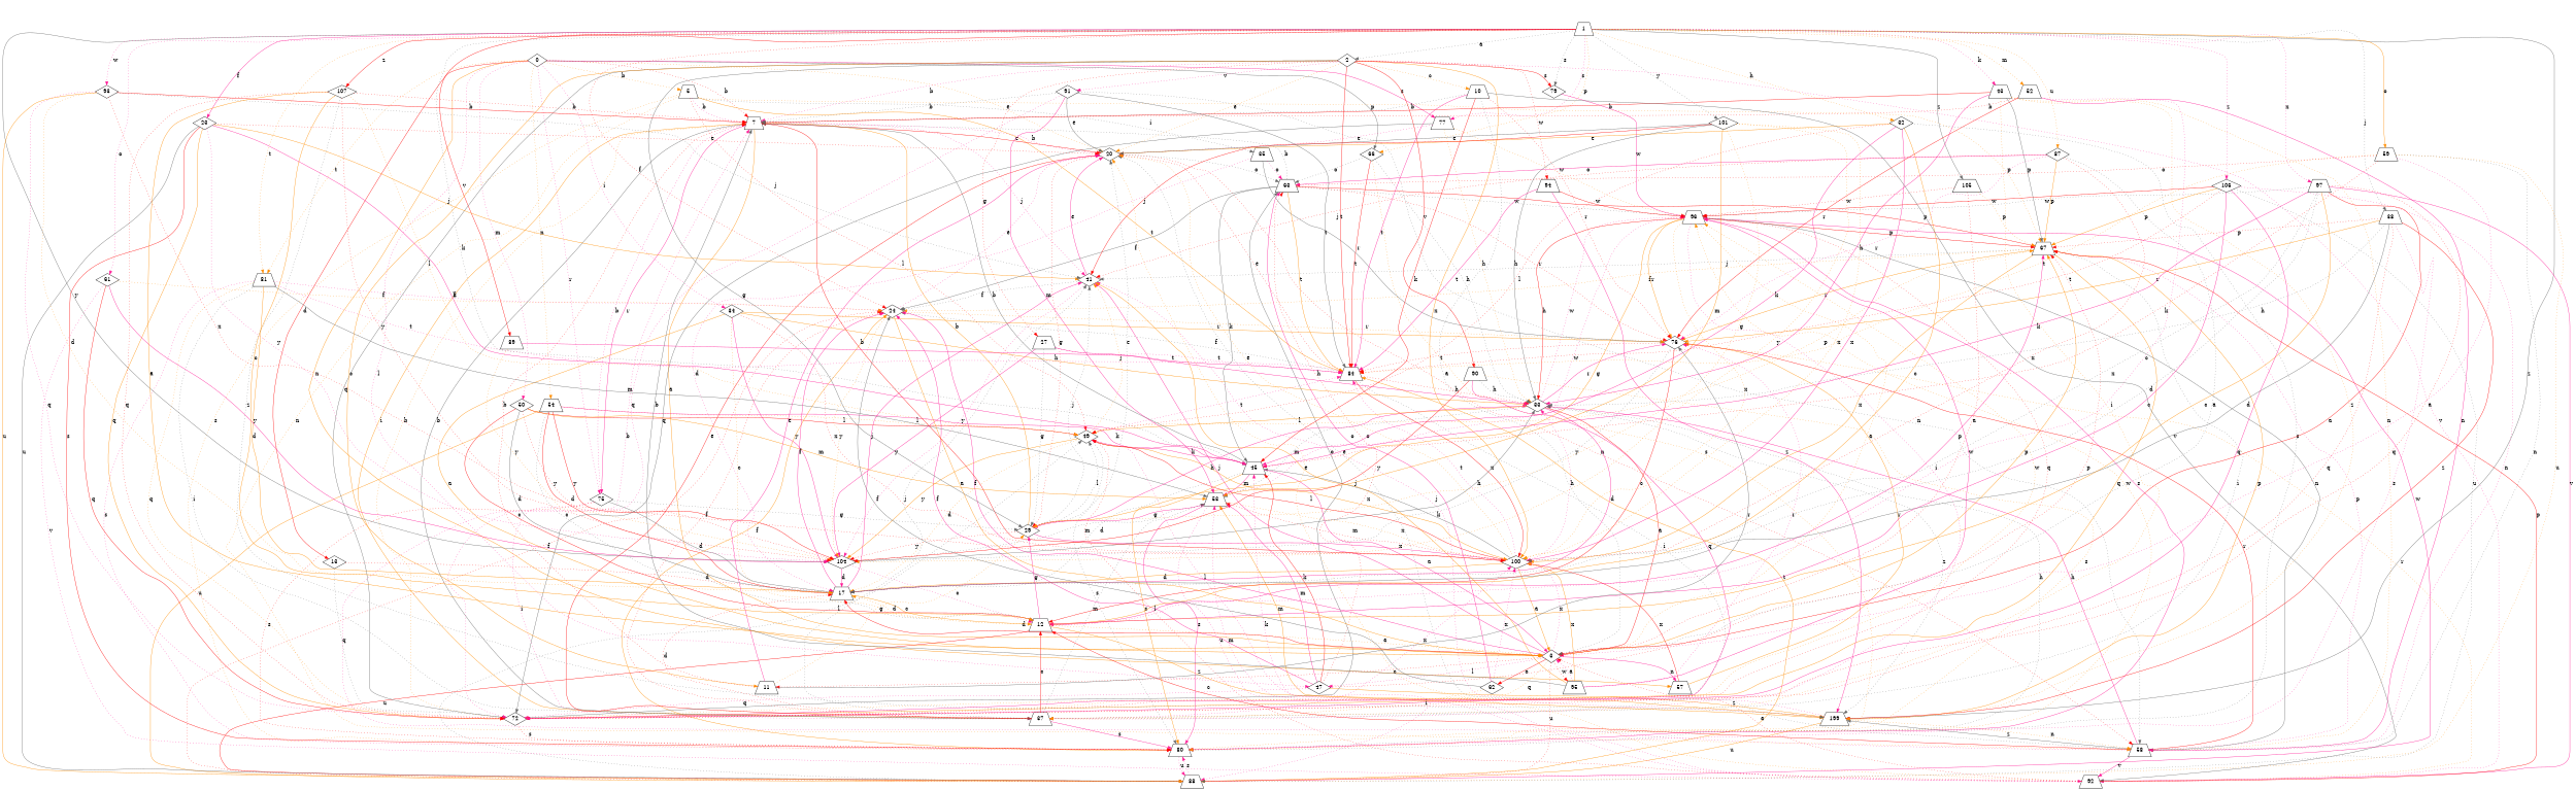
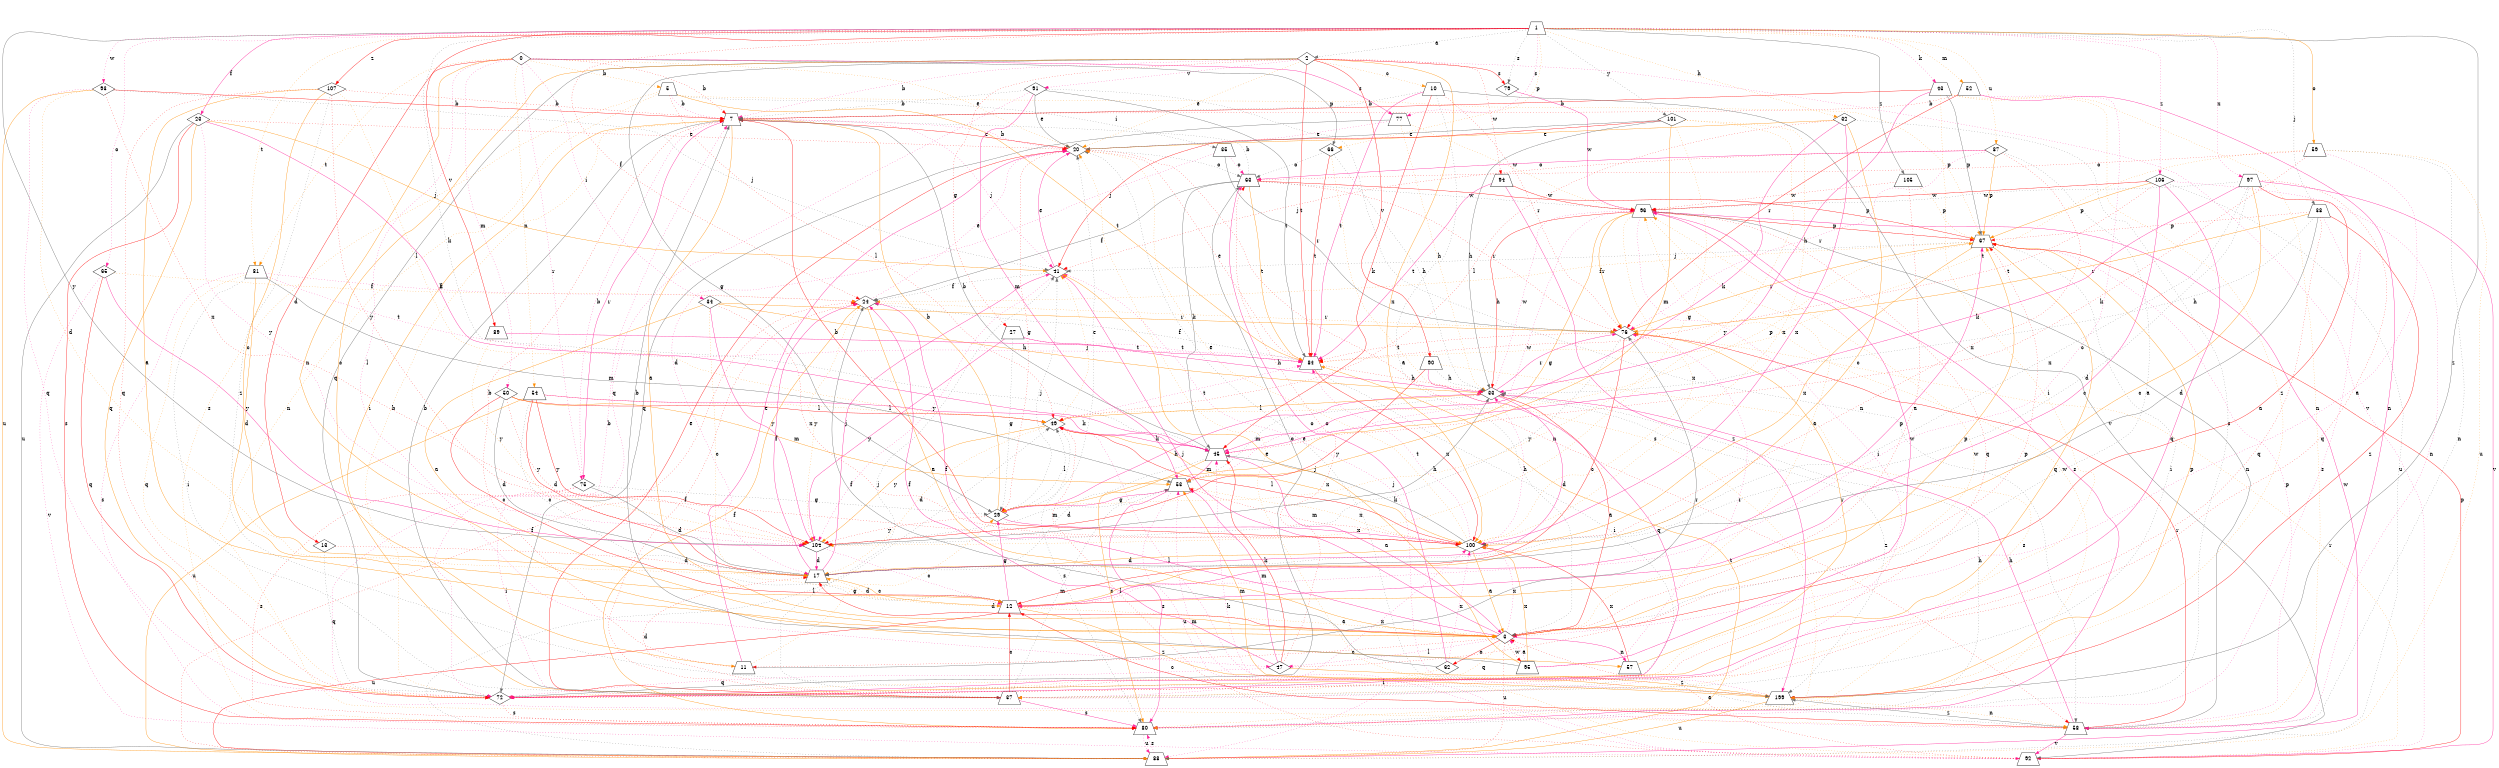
  strict digraph {
    node [shape=trapezium]
    edge [color=deeppink style=dotted]
    0 [shape=diamond]
    5
    7
    13 [shape=diamond]
    20 [shape=diamond]
    34 [shape=diamond]
    47 [shape=diamond]
    50 [shape=diamond]
    54
    57
    66 [shape=diamond]
    75 [shape=diamond]
    77
    81
    84
    67
    35
    49 [shape=diamond]
    58
    80
    3 [shape=diamond]
    41 [shape=diamond]
    37
    72 [shape=diamond]
    17
    29 [shape=diamond]
    63
    104 [shape=diamond]
    100 [shape=diamond]
    76 [shape=diamond]
    12
    33 [shape=diamond]
    24 [shape=diamond]
    45
    n35 [label=199]
    53
    88
    96
    1
    2 [shape=diamond]
    23 [shape=diamond]
    32 [shape=diamond]
    38
    43
    52
    59
-   61 [shape=diamond]
+   61 [shape=diamond label=65]
    79 [shape=diamond]
    87 [shape=diamond]
    89
    93 [shape=diamond]
    97
    101 [shape=diamond]
    105
    106 [shape=diamond]
    107 [shape=diamond]
    10
    11
    27
    90
    91 [shape=diamond]
    92
    94
    62 [shape=diamond]
    95
    0 -> 5 [color=darkorange label=b]
    0 -> 7 [color=red label=b]
    0 -> 13 [color=red label=d style=solid]
    0 -> 20 [color=darkorange label=e]
    0 -> 34 [label=i]
    0 -> 47 [label=l]
    0 -> 50 [label=m]
    0 -> 54 [color=darkorange label=n]
    0 -> 57 [color=darkorange label=n style=solid]
    0 -> 66 [color=gray40 label=p style=solid]
    0 -> 75 [label=r]
    0 -> 77 [label=s style=solid]
    0 -> 81 [color=darkorange label=t]
    5 -> 7 [label=b]
    5 -> 84 [color=darkorange label=t style=solid]
    5 -> 67 [color=darkorange label=p]
    5 -> 35 [color=gray40 label=i]
    5 -> 49 [color=red label=l]
    5 -> 58 [color=darkorange label=n]
    5 -> 80 [color=darkorange label=s]
    7 -> 20 [color=red label=e style=solid]
    7 -> 75 [label=r style=solid]
    7 -> 3 [color=darkorange label=a style=solid]
    7 -> 41 [label=j]
    7 -> 37 [color=darkorange label=i style=solid]
    13 -> 72 [color=gray40 label=q]
    13 -> 17 [color=red label=d]
    20 -> 7 [label=b]
    20 -> 58 [color=red label=n]
    20 -> 29 [color=red label=g]
    20 -> 63 [color=gray40 label=o]
    34 -> 3 [color=darkorange label=a style=solid]
    34 -> 104 [label=y style=solid]
    34 -> 100 [color=red label=x]
    34 -> 76 [color=darkorange label=r style=solid]
    34 -> 12 [color=darkorange label=c]
    34 -> 33 [color=darkorange label=h style=solid]
    47 -> 67 [color=red label=p]
    47 -> 72 [label=q]
    47 -> 63 [color=red label=o]
    47 -> 24 [label=f style=solid]
    47 -> 45 [color=red label=k style=solid]
    47 -> n35 [color=darkorange label=z style=solid]
    47 -> 53 [label=m style=solid]
    50 -> 49 [color=red label=l style=solid]
    50 -> 17 [color=gray40 label=d style=solid]
    50 -> 104 [color=red label=y]
    50 -> 12 [color=red label=c style=solid]
    50 -> 53 [color=darkorange label=m style=solid]
    54 -> 49 [color=darkorange label=l]
    54 -> 17 [color=red label=d style=solid]
    54 -> 104 [color=red label=y style=solid]
    54 -> 12 [color=gray40 label=c]
    54 -> 45 [label=k style=solid]
    54 -> 88 [color=darkorange label=u style=solid]
    57 -> 100 [color=red label=x style=solid]
    57 -> 76 [color=darkorange label=r style=solid]
    66 -> 84 [color=red label=t style=solid]
    66 -> 80 [color=darkorange label=s]
    66 -> 63 [color=gray40 label=o]
    66 -> 33 [color=gray40 label=h]
    75 -> 7 [label=b]
    75 -> 80 [color=red label=s]
    75 -> 37 [label=i]
    75 -> 17 [color=gray40 label=d style=solid]
    75 -> 29 [color=gray40 label=g]
    77 -> 20 [label=e]
    77 -> 72 [color=gray40 label=q style=solid]
    77 -> 33 [color=darkorange label=h]
    77 -> 96 [color=darkorange label=w]
    81 -> 84 [label=t]
    81 -> 80 [label=s]
    81 -> 37 [color=gray40 label=i]
    81 -> 72 [color=darkorange label=q]
    81 -> 17 [color=darkorange label=d style=solid]
    81 -> 24 [label=f]
    81 -> 53 [color=gray40 label=m style=solid]
    84 -> 20 [color=red label=e]
    84 -> 37 [color=gray40 label=i]
    84 -> 100 [color=red label=x style=solid]
    84 -> 33 [color=red label=h]
    84 -> 24 [color=gray40 label=f]
    67 -> 41 [color=gray40 label=j]
    67 -> 37 [color=gray40 label=i]
    67 -> 72 [color=darkorange label=q style=solid]
    67 -> 100 [color=darkorange label=x style=solid]
    67 -> 76 [color=darkorange label=r style=solid]
    67 -> 24 [color=darkorange label=f]
    35 -> 17 [label=d]
    35 -> 63 [label=o]
    35 -> 76 [color=gray40 label=r style=solid]
    49 -> 84 [label=t]
    49 -> 67 [color=darkorange label=p]
    49 -> 80 [color=gray40 label=s]
    49 -> 41 [color=darkorange label=j]
    49 -> 17 [color=darkorange label=d]
    49 -> 104 [color=darkorange label=y style=solid]
    49 -> 100 [color=darkorange label=x style=solid]
    49 -> 45 [label=k style=solid]
    58 -> 7 [label=b]
    58 -> 20 [color=gray40 label=e]
    58 -> 67 [label=p]
    58 -> 76 [color=red label=r style=solid]
    58 -> 12 [color=red label=c style=solid]
    58 -> 33 [label=h style=solid]
    58 -> n35 [color=gray40 label=z style=solid]
    58 -> 92 [label=v style=solid]
    80 -> 33 [color=gray40 label=h]
    80 -> 24 [color=darkorange label=f style=solid]
    80 -> 88 [label=u]
    80 -> 96 [color=darkorange label=w]
    3 -> 47 [label=l]
    3 -> 57 [label=n style=solid]
    3 -> 67 [color=darkorange label=p style=solid]
    3 -> 41 [label=j style=solid]
    3 -> 72 [color=darkorange label=q]
    3 -> 17 [color=red label=d style=solid]
    3 -> 100 [label=x]
    3 -> 24 [label=f style=solid]
    3 -> 88 [color=red label=u]
    3 -> 11 [color=red label=c]
    3 -> 62 [color=red label=o style=solid]
    3 -> 95 [color=red label=w]
    41 -> 20 [label=e style=solid]
    41 -> 104 [label=y]
    41 -> 24 [color=gray40 label=f]
    37 -> 7 [color=gray40 label=b style=solid]
    37 -> 20 [color=red label=e style=solid]
    37 -> 80 [label=s style=solid]
    37 -> 41 [color=gray40 label=j]
    37 -> 17 [color=red label=d]
    37 -> 100 [label=x]
    37 -> 12 [color=red label=c style=solid]
    37 -> 24 [color=red label=f]
    37 -> 53 [color=gray40 label=m]
    72 -> 7 [color=darkorange label=b]
    72 -> 80 [color=red label=s]
    72 -> 63 [color=gray40 label=o style=solid]
    72 -> 96 [color=darkorange label=w]
    17 -> 41 [label=j style=solid]
    17 -> 12 [color=darkorange label=c style=solid]
    17 -> 24 [label=f style=solid]
    29 -> 7 [color=darkorange label=b style=solid]
    29 -> 20 [color=gray40 label=e]
    29 -> 49 [color=gray40 label=l]
    29 -> 41 [color=gray40 label=j]
    29 -> 104 [color=red label=y]
    29 -> 100 [label=x style=solid]
    29 -> 33 [label=h style=solid]
    63 -> 7 [color=gray40 label=b]
    63 -> 84 [color=darkorange label=t style=solid]
    63 -> 67 [color=red label=p style=solid]
    63 -> 76 [color=red label=r]
    63 -> 24 [color=gray40 label=f style=solid]
    63 -> 45 [color=gray40 label=k style=solid]
    63 -> 96 [color=gray40 label=w]
    104 -> 17 [label=d style=solid]
    104 -> 12 [label=c]
    104 -> 33 [color=gray40 label=h style=solid]
    104 -> 53 [color=gray40 label=m]
    100 -> 7 [color=red label=b style=solid]
    100 -> 20 [color=darkorange label=e]
    100 -> 84 [label=t]
    100 -> 49 [color=red label=l style=solid]
    100 -> 3 [color=darkorange label=a style=solid]
    100 -> 17 [color=darkorange label=d style=solid]
    100 -> 33 [label=h]
    100 -> 45 [color=gray40 label=k style=solid]
    100 -> 53 [color=red label=m]
    76 -> 84 [color=red label=t]
    76 -> 104 [color=gray40 label=y]
    76 -> 12 [color=red label=c style=solid]
    12 -> 67 [label=p style=solid]
    12 -> 3 [color=darkorange label=a]
    12 -> 17 [color=darkorange label=d]
    12 -> 29 [label=g style=solid]
    12 -> n35 [color=darkorange label=z style=solid]
    12 -> 88 [color=red label=u style=solid]
    33 -> 49 [color=darkorange label=l style=solid]
    33 -> 3 [color=red label=a style=solid]
    33 -> 17 [label=d style=solid]
    33 -> 76 [label=r style=solid]
    33 -> n35 [color=gray40 label=z]
    33 -> 53 [color=gray40 label=m]
    33 -> 96 [label=w]
    24 -> 20 [label=e]
    24 -> 3 [color=darkorange label=a style=solid]
    24 -> 104 [color=darkorange label=y]
    24 -> 76 [color=darkorange label=r]
    45 -> 7 [color=gray40 label=b style=solid]
    45 -> 80 [color=darkorange label=s style=solid]
    45 -> 3 [label=a style=solid]
    45 -> 17 [color=gray40 label=d]
    45 -> 53 [label=m style=solid]
    n35 -> 67 [color=darkorange label=p style=solid]
    n35 -> 49 [label=l]
    n35 -> 58 [color=darkorange label=n]
    n35 -> 41 [label=j]
    n35 -> 53 [color=darkorange label=m style=solid]
    n35 -> 88 [color=darkorange label=u style=solid]
    53 -> 80 [label=s style=solid]
    53 -> 29 [label=g style=solid]
    53 -> 100 [color=darkorange label=x]
    53 -> 88 [label=u]
    53 -> 96 [label=w]
    88 -> 84 [color=darkorange label=t style=solid]
    88 -> 49 [color=gray40 label=l]
    88 -> 80 [label=s]
    88 -> 24 [color=red label=f]
    88 -> 96 [label=w style=solid]
    96 -> 67 [color=red label=p style=solid]
    96 -> 58 [color=gray40 label=n style=solid]
    96 -> 80 [label=s style=solid]
    96 -> 3 [color=darkorange label=a]
    96 -> 37 [label=i]
    96 -> 72 [color=red label=q]
    96 -> 29 [color=darkorange label=g style=solid]
    96 -> 100 [color=darkorange label=x]
    96 -> 76 [color=darkorange label=r style=solid]
    96 -> 33 [color=red label=h style=solid]
    1 -> 66 [color=darkorange label=p]
    1 -> 77 [label=s]
    1 -> 81 [color=darkorange label=t]
    1 -> 104 [color=gray40 label=y style=solid]
    1 -> 24 [color=red label=f]
    1 -> 45 [color=gray40 label=k]
    1 -> n35 [color=gray40 label=z style=solid]
    1 -> 2 [color=gray40 label=a]
    1 -> 23 [label=f style=solid]
    1 -> 32 [color=darkorange label=h]
    1 -> 38 [color=gray40 label=j]
    1 -> 43 [label=k]
    1 -> 52 [color=darkorange label=m]
    1 -> 59 [color=darkorange label=o style=solid]
    1 -> 61 [label=o]
    1 -> 79 [color=gray40 label=s]
    1 -> 87 [color=darkorange label=u]
    1 -> 89 [color=red label=v style=solid]
    1 -> 93 [label=w]
    1 -> 97 [label=x]
    1 -> 101 [color=gray40 label=y]
    1 -> 105 [color=gray40 label=z style=solid]
    1 -> 106 [label=z]
    1 -> 107 [color=red label=z style=solid]
    2 -> 7 [label=b]
    2 -> 20 [color=darkorange label=e]
    2 -> 84 [color=red label=t style=solid]
    2 -> 72 [color=gray40 label=q style=solid]
    2 -> 29 [color=gray40 label=g style=solid]
    2 -> 100 [color=darkorange label=x style=solid]
    2 -> 79 [color=red label=s style=solid]
    2 -> 10 [color=darkorange label=c]
    2 -> 11 [color=darkorange label=c style=solid]
    2 -> 27 [color=red label=g]
    2 -> 90 [color=red label=v style=solid]
    2 -> 91 [label=v]
    2 -> 92 [label=v]
    2 -> 94 [color=red label=w]
    23 -> 20 [color=red label=e]
    23 -> 80 [color=red label=s style=solid]
    23 -> 41 [color=darkorange label=j style=solid]
    23 -> 72 [color=darkorange label=q style=solid]
    23 -> 104 [label=y]
    23 -> 45 [label=k style=solid]
    23 -> 88 [color=gray40 label=u style=solid]
    32 -> 20 [color=darkorange label=e style=solid]
    32 -> 49 [color=red label=l]
    32 -> 80 [color=gray40 label=s]
    32 -> 100 [label=x style=solid]
    32 -> 12 [color=darkorange label=c style=solid]
    32 -> 45 [label=k style=solid]
    38 -> 67 [color=red label=p]
    38 -> 80 [label=s]
    38 -> 72 [color=red label=q]
    38 -> 17 [color=gray40 label=d style=solid]
    38 -> 76 [color=darkorange label=r style=solid]
    38 -> 33 [color=gray40 label=h]
    38 -> n35 [color=red label=z style=solid]
    43 -> 7 [color=red label=b style=solid]
    43 -> 67 [color=gray40 label=p style=solid]
    43 -> 58 [color=darkorange label=n]
    43 -> 37 [color=darkorange label=i]
    43 -> 33 [label=h style=solid]
    43 -> n35 [color=darkorange label=z]
    52 -> 7 [color=red label=b]
    52 -> 58 [label=n style=solid]
    52 -> 76 [color=red label=r style=solid]
    52 -> 12 [label=c]
    59 -> 84 [color=darkorange label=t]
    59 -> 58 [color=gray40 label=n]
    59 -> 3 [label=a]
    59 -> 63 [color=red label=o]
    59 -> 45 [color=red label=k]
    59 -> 88 [color=darkorange label=u]
    61 -> 72 [color=red label=q style=solid]
    61 -> 104 [label=y style=solid]
    61 -> 24 [color=darkorange label=f]
    61 -> 92 [label=v]
    79 -> 96 [label=w style=solid]
    87 -> 67 [color=darkorange label=p style=solid]
    87 -> 3 [color=gray40 label=a]
    87 -> 41 [color=red label=j]
    87 -> 63 [label=o style=solid]
    87 -> 100 [color=red label=x]
    87 -> 76 [label=r]
    89 -> 84 [label=t style=solid]
    89 -> 104 [color=darkorange label=y]
    93 -> 7 [color=red label=b style=solid]
    93 -> 41 [color=gray40 label=j]
    93 -> 72 [label=q]
    93 -> 17 [color=darkorange label=d]
    93 -> 100 [color=red label=x]
    93 -> 88 [color=darkorange label=u style=solid]
    97 -> 3 [color=red label=a style=solid]
    97 -> 72 [color=red label=q]
    97 -> 17 [color=gray40 label=d]
    97 -> 100 [color=gray40 label=x]
    97 -> 12 [color=darkorange label=c style=solid]
    97 -> 45 [label=k style=solid]
    97 -> 96 [color=gray40 label=w]
    97 -> 92 [label=v style=solid]
    101 -> 20 [color=gray40 label=e style=solid]
    101 -> 41 [color=red label=j style=solid]
    101 -> 29 [color=darkorange label=g]
    101 -> 104 [color=darkorange label=y]
    101 -> 100 [color=darkorange label=x]
    101 -> 33 [color=gray40 label=h style=solid]
    101 -> 53 [color=darkorange label=m style=solid]
    105 -> 67 [color=darkorange label=p]
    105 -> 3 [color=red label=a]
    105 -> 96 [color=red label=w]
    106 -> 84 [color=red label=t]
    106 -> 67 [color=darkorange label=p style=solid]
    106 -> 58 [label=n]
    106 -> 72 [label=q style=solid]
    106 -> 12 [label=c style=solid]
    106 -> 88 [color=gray40 label=u]
    106 -> 96 [color=red label=w style=solid]
    107 -> 7 [color=red label=b]
    107 -> 49 [color=darkorange label=l]
    107 -> 3 [color=darkorange label=a style=solid]
    107 -> 72 [color=red label=q]
    107 -> 104 [color=red label=y]
    107 -> 12 [color=darkorange label=c style=solid]
    107 -> n35 [color=gray40 label=z]
    10 -> 7 [color=gray40 label=b]
    10 -> 84 [label=t style=solid]
    10 -> 3 [color=gray40 label=a]
    10 -> 76 [color=red label=r]
    10 -> 45 [color=red label=k style=solid]
    10 -> 92 [color=gray40 label=v style=solid]
    11 -> 7 [color=red label=b]
    11 -> 20 [label=e style=solid]
    11 -> 29 [color=darkorange label=g]
    11 -> 76 [color=gray40 label=r style=solid]
    27 -> 84 [label=t]
    27 -> 29 [color=gray40 label=g]
    27 -> 104 [label=y style=solid]
    27 -> 33 [label=h style=solid]
    90 -> 80 [color=darkorange label=s]
    90 -> 72 [label=q style=solid]
    90 -> 104 [color=red label=y style=solid]
    90 -> 33 [color=gray40 label=h]
    91 -> 7 [color=gray40 label=b]
    91 -> 20 [color=gray40 label=e style=solid]
    91 -> 84 [color=gray40 label=t style=solid]
    91 -> 58 [color=gray40 label=n]
    91 -> 72 [label=q]
    91 -> 53 [label=m style=solid]
    92 -> 20 [color=darkorange label=e]
    92 -> 67 [color=red label=p style=solid]
    92 -> 49 [color=red label=l]
    92 -> 3 [color=red label=a]
    92 -> 76 [color=darkorange label=r]
    92 -> 45 [label=k]
    92 -> 53 [label=m]
    94 -> 84 [label=t style=solid]
    94 -> n35 [label=z style=solid]
    94 -> 96 [color=red label=w style=solid]
    62 -> 37 [color=darkorange label=i]
    62 -> 63 [label=o style=solid]
    62 -> 100 [label=x]
    62 -> 24 [color=gray40 label=f style=solid]
    95 -> 7 [color=gray40 label=b style=solid]
    95 -> 3 [label=a]
    95 -> 41 [color=darkorange label=j style=solid]
    95 -> 100 [color=darkorange label=x style=solid]
    95 -> 76 [label=r]
    95 -> 96 [label=w style=solid]
  }
